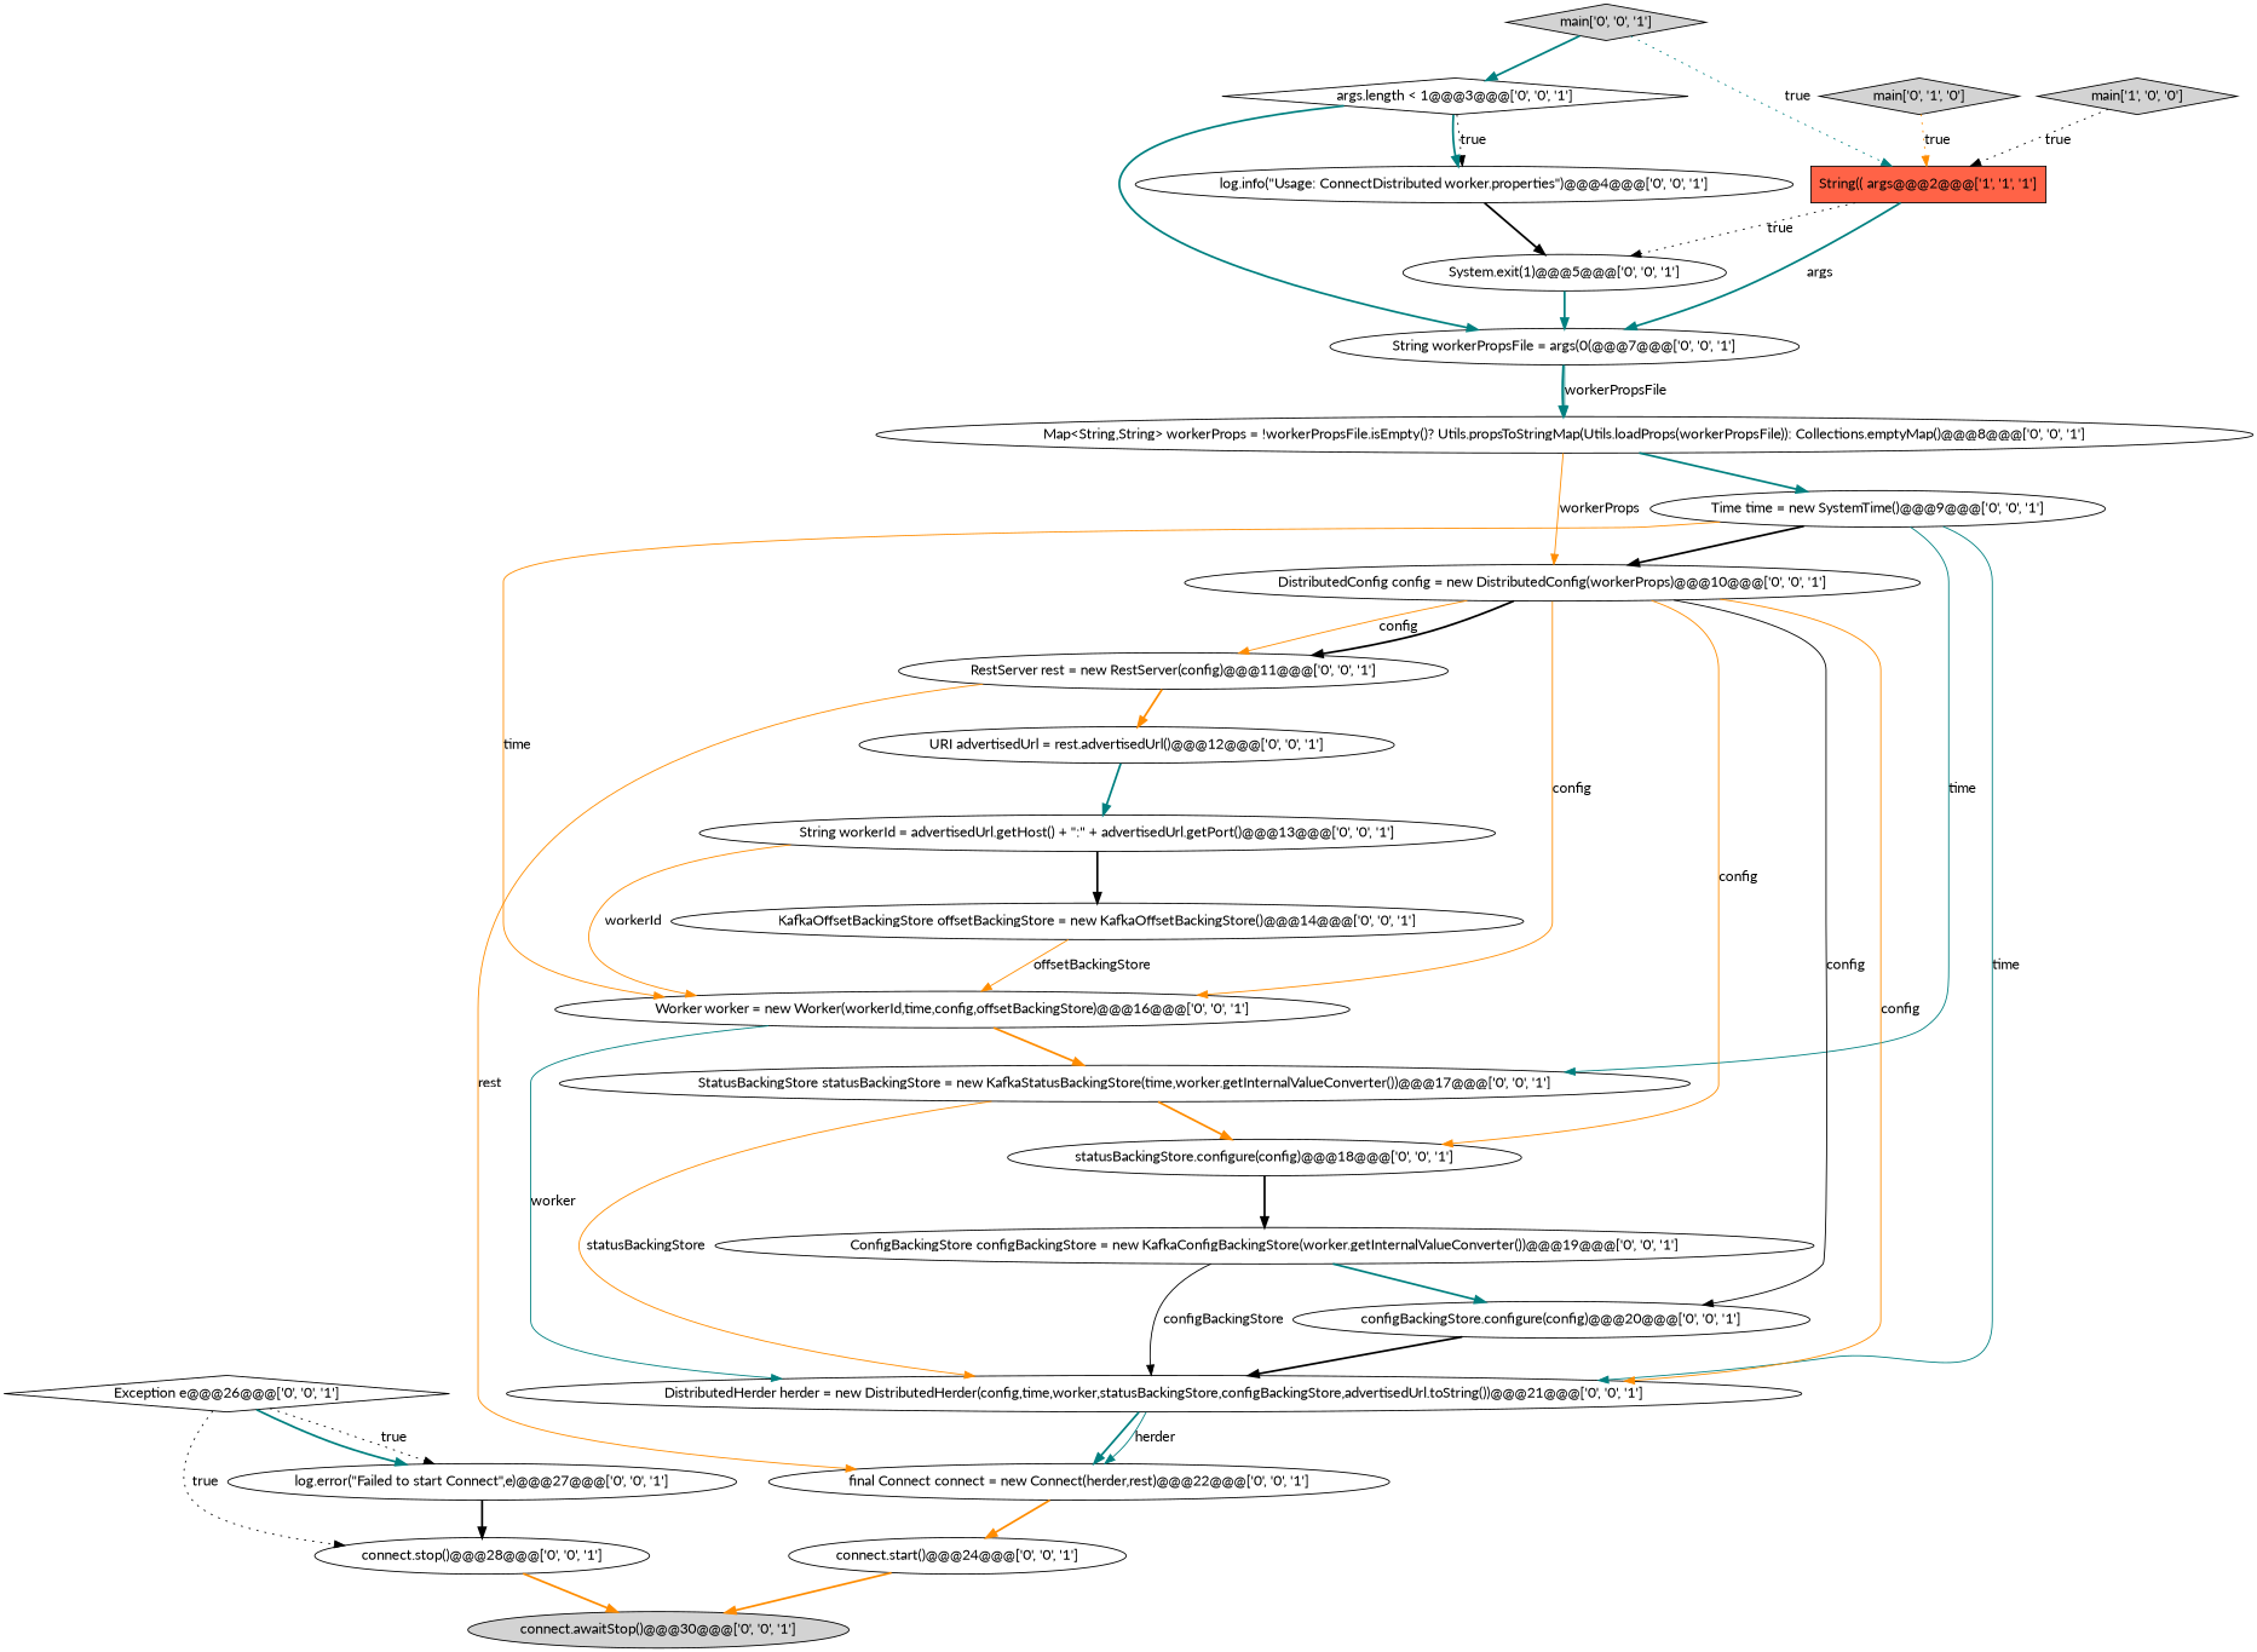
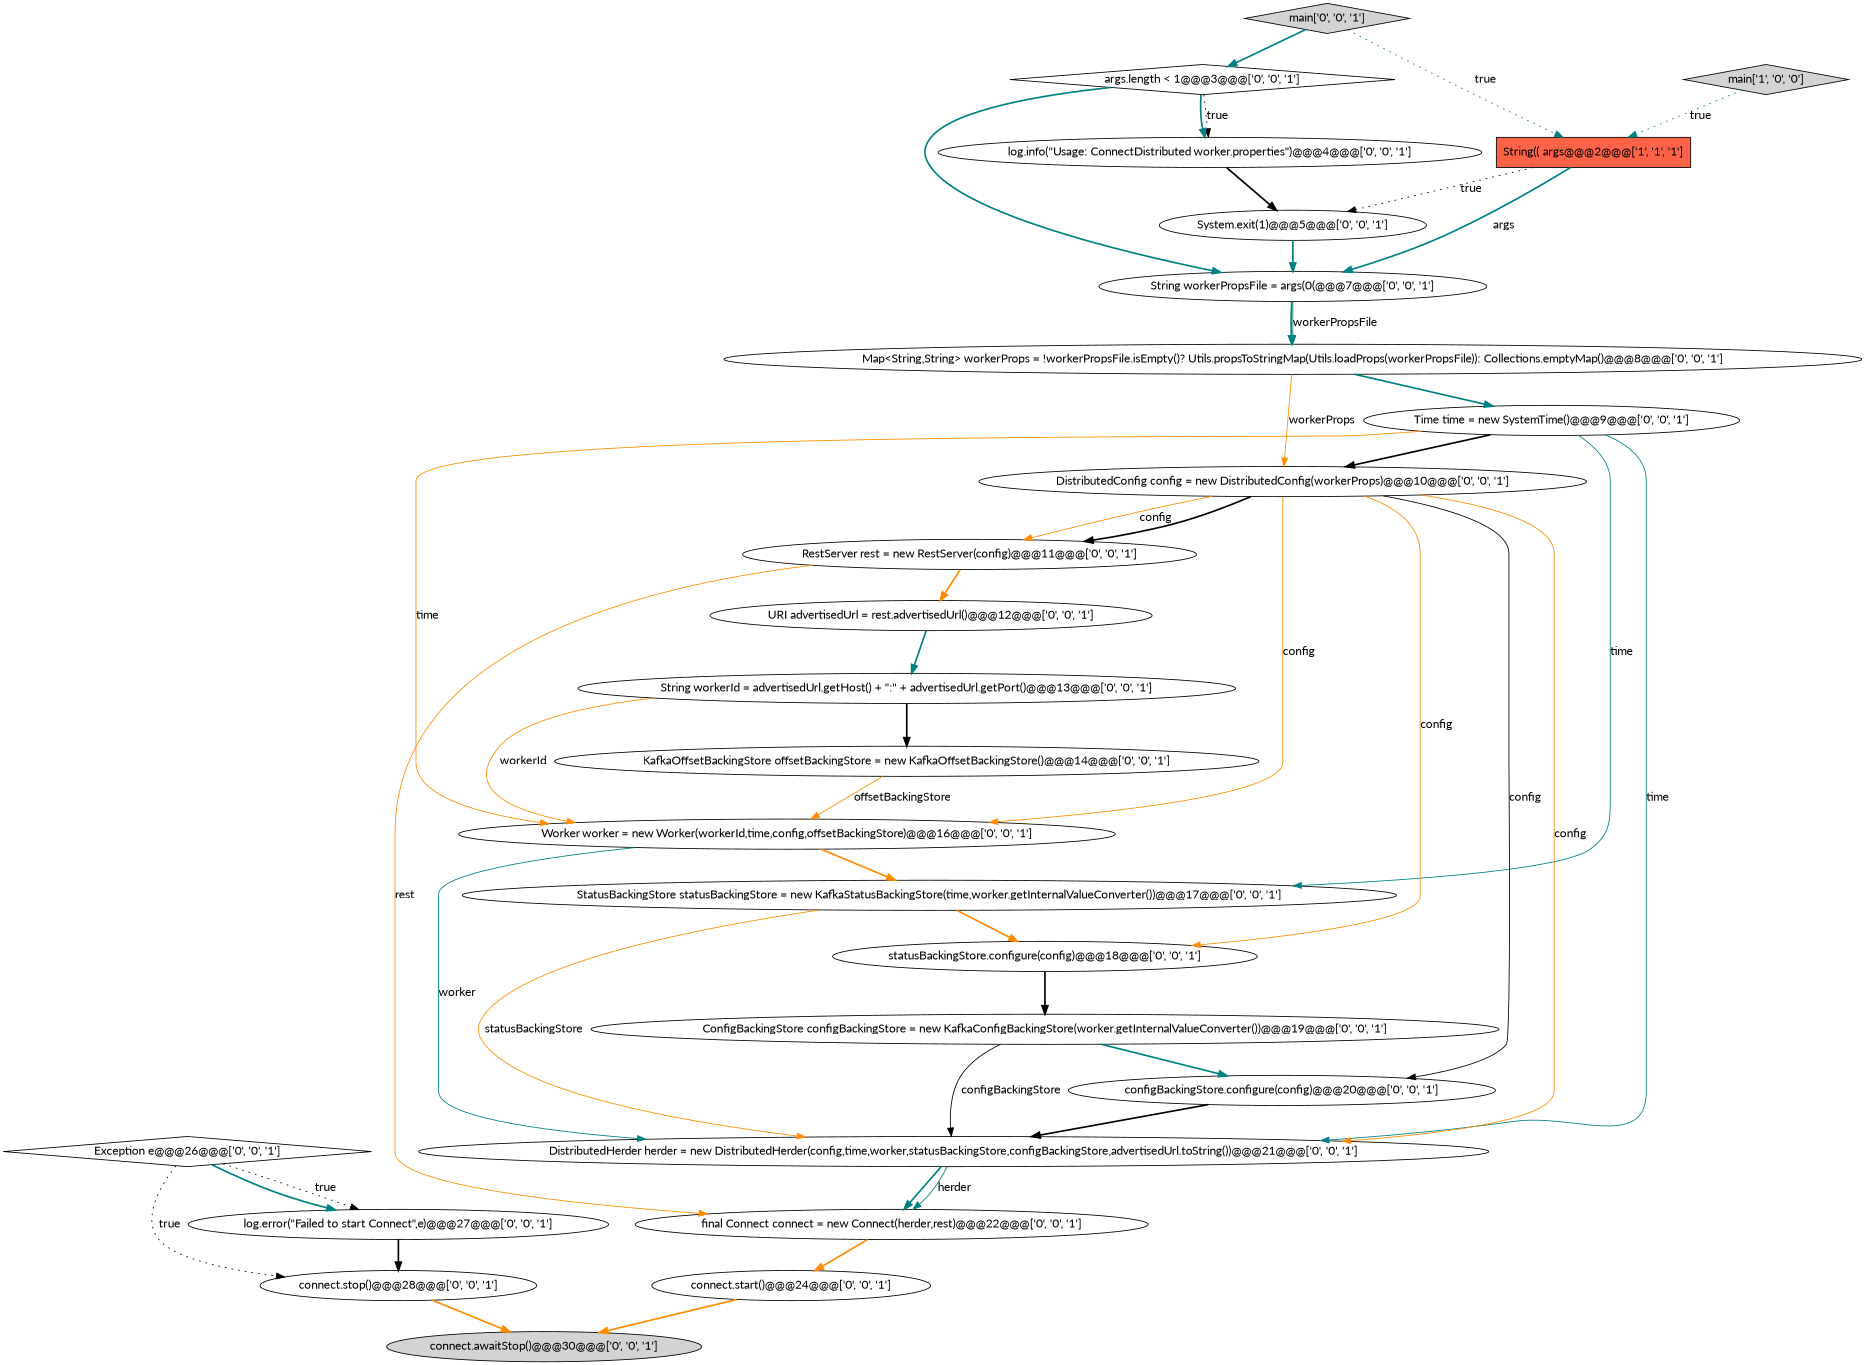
  digraph {
    fontname=Lato
    node [fillcolor=white fontname=Lato shape=ellipse style=filled]
    edge [color=darkorange fontname=Lato style=bold]
    n1 [label="String workerId = advertisedUrl.getHost() + \":\" + advertisedUrl.getPort()@@@13@@@['0', '0', '1']"]
    n2 [label="KafkaOffsetBackingStore offsetBackingStore = new KafkaOffsetBackingStore()@@@14@@@['0', '0', '1']"]
    n3 [label="Worker worker = new Worker(workerId,time,config,offsetBackingStore)@@@16@@@['0', '0', '1']"]
    n4 [label="DistributedHerder herder = new DistributedHerder(config,time,worker,statusBackingStore,configBackingStore,advertisedUrl.toString())@@@21@@@['0', '0', '1']"]
    n5 [label="StatusBackingStore statusBackingStore = new KafkaStatusBackingStore(time,worker.getInternalValueConverter())@@@17@@@['0', '0', '1']"]
    n6 [label="final Connect connect = new Connect(herder,rest)@@@22@@@['0', '0', '1']"]
    n7 [label="connect.start()@@@24@@@['0', '0', '1']"]
    n8 [label="Exception e@@@26@@@['0', '0', '1']" shape=diamond]
    n9 [label="log.error(\"Failed to start Connect\",e)@@@27@@@['0', '0', '1']"]
    n10 [label="connect.stop()@@@28@@@['0', '0', '1']"]
    n11 [fillcolor=lightgray label="connect.awaitStop()@@@30@@@['0', '0', '1']"]
    n12 [label="statusBackingStore.configure(config)@@@18@@@['0', '0', '1']"]
    n13 [label="ConfigBackingStore configBackingStore = new KafkaConfigBackingStore(worker.getInternalValueConverter())@@@19@@@['0', '0', '1']"]
-   n14 [fillcolor=lightgray label="main['0', '1', '0']" shape=diamond]
    n15 [fillcolor=tomato label="String(( args@@@2@@@['1', '1', '1']" shape=box]
    n16 [label="System.exit(1)@@@5@@@['0', '0', '1']"]
    n17 [label="String workerPropsFile = args(0(@@@7@@@['0', '0', '1']"]
    n18 [fillcolor=lightgray label="main['0', '0', '1']" shape=diamond]
    n19 [label="args.length < 1@@@3@@@['0', '0', '1']" shape=diamond]
    n20 [label="log.info(\"Usage: ConnectDistributed worker.properties\")@@@4@@@['0', '0', '1']"]
    n21 [label="Map<String,String> workerProps = !workerPropsFile.isEmpty()? Utils.propsToStringMap(Utils.loadProps(workerPropsFile)): Collections.emptyMap()@@@8@@@['0', '0', '1']"]
    n22 [label="Time time = new SystemTime()@@@9@@@['0', '0', '1']"]
    n23 [label="DistributedConfig config = new DistributedConfig(workerProps)@@@10@@@['0', '0', '1']"]
    n24 [label="RestServer rest = new RestServer(config)@@@11@@@['0', '0', '1']"]
    n25 [label="configBackingStore.configure(config)@@@20@@@['0', '0', '1']"]
    n26 [label="URI advertisedUrl = rest.advertisedUrl()@@@12@@@['0', '0', '1']"]
    n27 [fillcolor=lightgray label="main['1', '0', '0']" shape=diamond]
    n1 -> n2 [color=black]
    n1 -> n3 [label=workerId style=solid]
    n2 -> n3 [label=offsetBackingStore style=solid]
    n3 -> n4 [color=teal label=worker style=solid]
    n3 -> n5
    n4 -> n6 [color=teal]
    n4 -> n6 [color=teal label=herder style=solid]
    n5 -> n4 [label=statusBackingStore style=solid]
    n5 -> n12
    n6 -> n7
    n7 -> n11
    n8 -> n9 [color=teal]
    n8 -> n9 [color=black label=true style=dotted]
    n8 -> n10 [color=black label=true style=dotted]
    n9 -> n10 [color=black]
    n10 -> n11
    n12 -> n13 [color=black]
    n13 -> n4 [color=black label=configBackingStore style=solid]
    n13 -> n25 [color=teal]
-   n14 -> n15 [label=true style=dotted]
    n15 -> n16 [color=black label=true style=dotted]
    n15 -> n17 [color=teal label=args]
    n16 -> n17 [color=teal]
    n17 -> n21 [color=teal]
    n17 -> n21 [color=teal label=workerPropsFile style=solid]
    n18 -> n15 [color=teal label=true style=dotted]
    n18 -> n19 [color=teal]
    n19 -> n17 [color=teal]
    n19 -> n20 [color=black label=true style=dotted]
    n19 -> n20 [color=teal]
    n20 -> n16 [color=black]
    n21 -> n22 [color=teal]
    n21 -> n23 [label=workerProps style=solid]
    n22 -> n3 [label=time style=solid]
    n22 -> n4 [color=teal label=time style=solid]
    n22 -> n5 [color=teal label=time style=solid]
    n22 -> n23 [color=black]
    n23 -> n3 [label=config style=solid]
    n23 -> n4 [label=config style=solid]
    n23 -> n12 [label=config style=solid]
    n23 -> n24 [label=config style=solid]
    n23 -> n24 [color=black]
    n23 -> n25 [color=black label=config style=solid]
    n24 -> n6 [label=rest style=solid]
    n24 -> n26
    n25 -> n4 [color=black]
    n26 -> n1 [color=teal]
-   n27 -> n15 [color=black label=true style=dotted]
+   n27 -> n15 [color=teal label=true style=dotted]
  }
